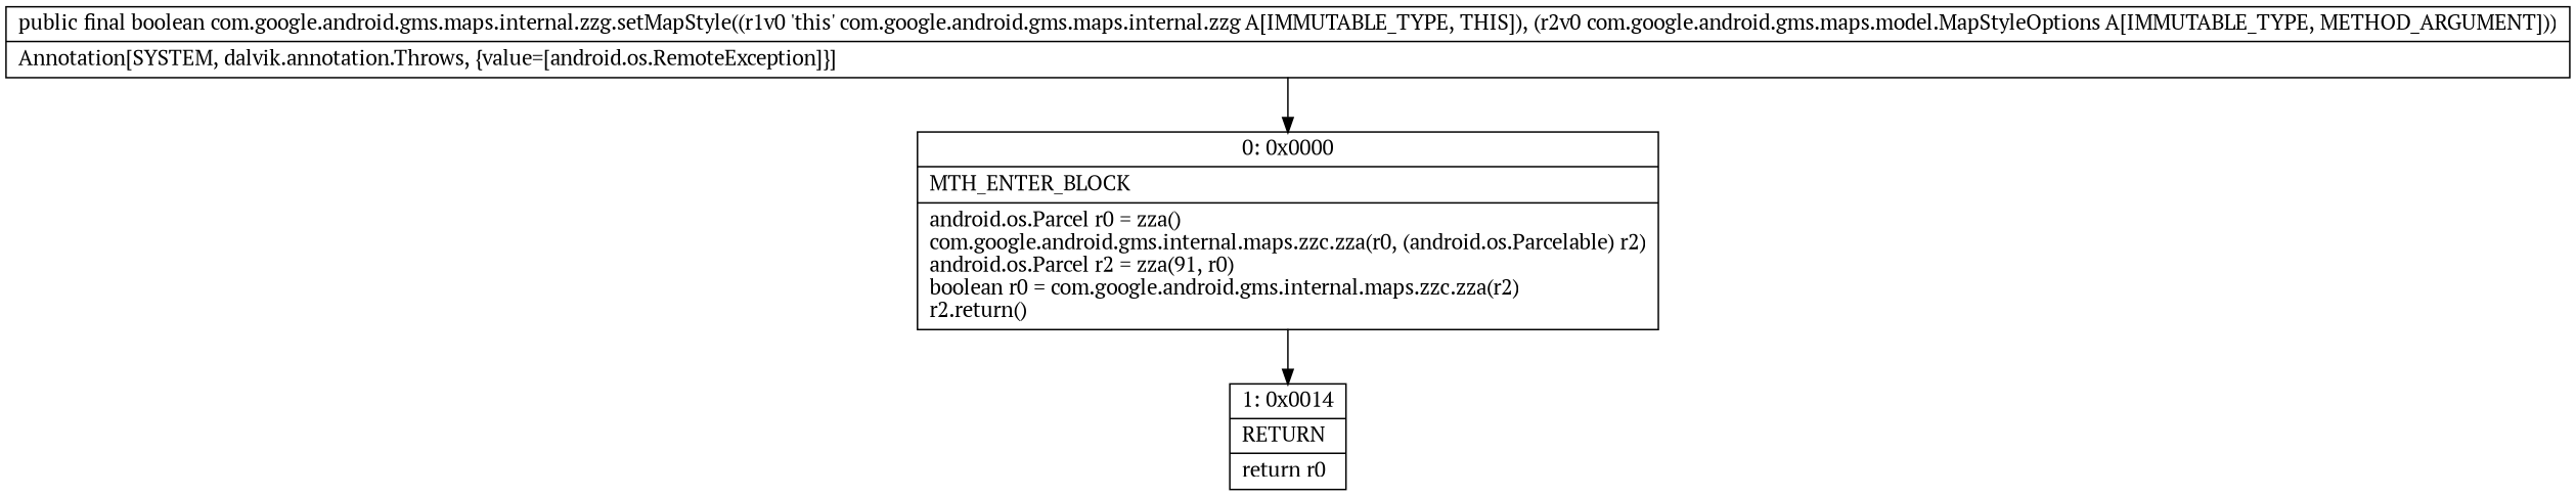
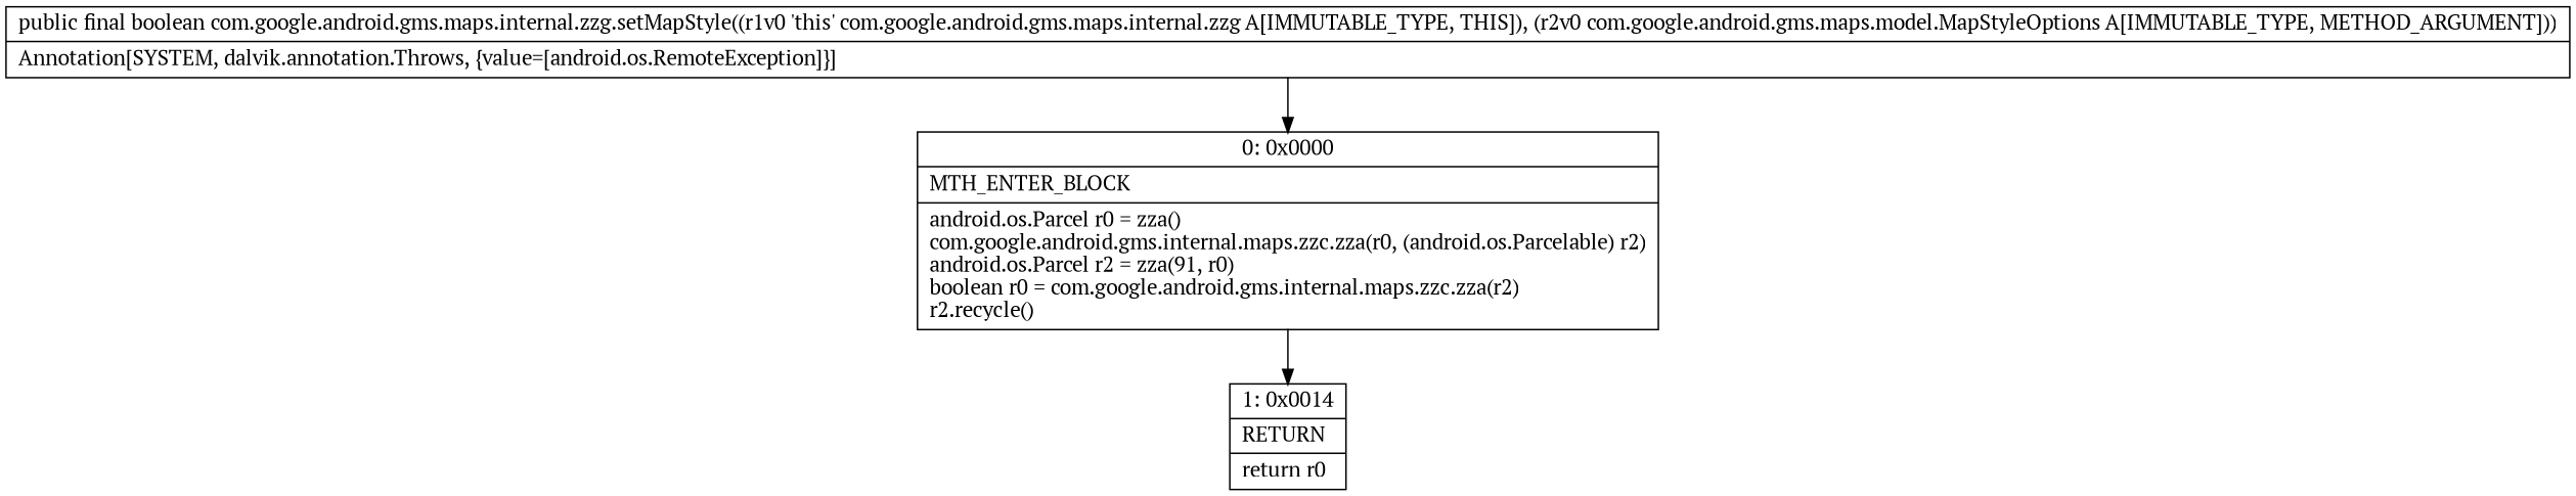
  digraph {
    fontname="PT Serif"
    node [shape=record fontname="PT Serif"]
    edge [fontname="PT Serif"]
-   n1 [label="{0\:\ 0x0000|MTH_ENTER_BLOCK\l|android.os.Parcel r0 = zza()\lcom.google.android.gms.internal.maps.zzc.zza(r0, (android.os.Parcelable) r2)\landroid.os.Parcel r2 = zza(91, r0)\lboolean r0 = com.google.android.gms.internal.maps.zzc.zza(r2)\lr2.return()\l}"]
+   n1 [label="{0\:\ 0x0000|MTH_ENTER_BLOCK\l|android.os.Parcel r0 = zza()\lcom.google.android.gms.internal.maps.zzc.zza(r0, (android.os.Parcelable) r2)\landroid.os.Parcel r2 = zza(91, r0)\lboolean r0 = com.google.android.gms.internal.maps.zzc.zza(r2)\lr2.recycle()\l}"]
    n2 [label="{1\:\ 0x0014|RETURN\l|return r0\l}"]
    n3 [label="{public final boolean com.google.android.gms.maps.internal.zzg.setMapStyle((r1v0 'this' com.google.android.gms.maps.internal.zzg A[IMMUTABLE_TYPE, THIS]), (r2v0 com.google.android.gms.maps.model.MapStyleOptions A[IMMUTABLE_TYPE, METHOD_ARGUMENT]))  | Annotation[SYSTEM, dalvik.annotation.Throws, \{value=[android.os.RemoteException]\}]\l}"]
    n1 -> n2
    n3 -> n1
  }
